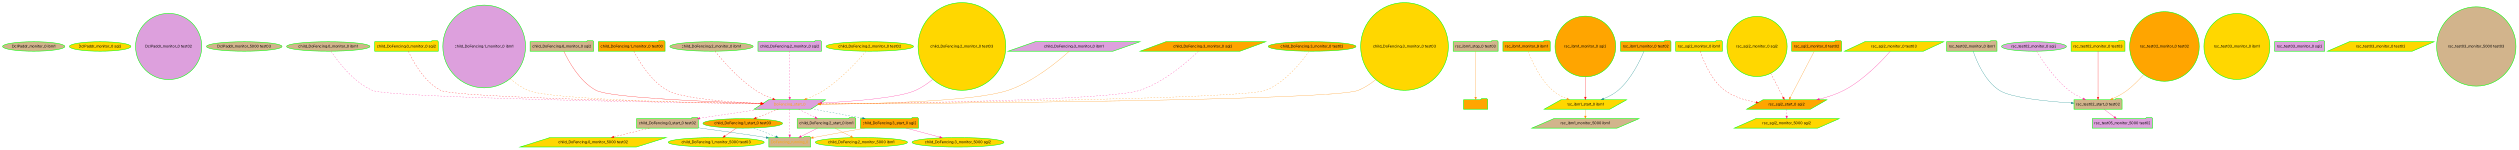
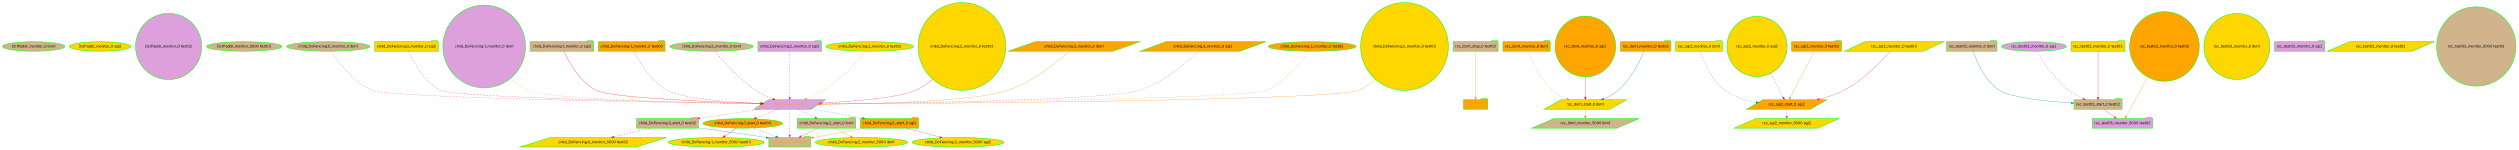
  digraph {
    fontname=Inter
    node [color=green fillcolor=gold fontcolor=black fontname=Inter shape=folder style="bold,filled"]
    edge [color=deeppink fontname=Inter style=dashed]
    "DcIPaddr_monitor_0 ibm1" [fillcolor=tan shape=ellipse]
    "DcIPaddr_monitor_0 sgi2" [shape=ellipse]
    "DcIPaddr_monitor_0 test02" [fillcolor=plum shape=circle]
    "DcIPaddr_monitor_5000 test03" [fillcolor=tan shape=ellipse]
    DoFencing_running_0 [fillcolor=tan fontcolor=orange]
    DoFencing_start_0 [fillcolor=plum fontcolor=orange shape=parallelogram]
    "child_DoFencing:0_start_0 test02" [fillcolor=tan]
    "child_DoFencing:1_start_0 test03" [fillcolor=orange shape=ellipse]
    "child_DoFencing:2_start_0 ibm1" [fillcolor=tan]
    "child_DoFencing:3_start_0 sgi2" [fillcolor=orange]
    "child_DoFencing:0_monitor_5000 test02" [shape=parallelogram]
    "child_DoFencing:1_monitor_5000 test03" [shape=ellipse]
    "child_DoFencing:2_monitor_5000 ibm1" [shape=ellipse]
    "child_DoFencing:3_monitor_5000 sgi2" [shape=ellipse]
    all_stopped [fillcolor=orange fontcolor=orange]
    "child_DoFencing:0_monitor_0 ibm1" [fillcolor=tan shape=ellipse]
    "child_DoFencing:0_monitor_0 sgi2"
    "child_DoFencing:1_monitor_0 ibm1" [fillcolor=plum shape=circle]
-   "child_DoFencing:1_monitor_0 sgi2" [fillcolor=tan label="child_DoFencing:6_monitor_0 sgi2"]
+   "child_DoFencing:1_monitor_0 sgi2" [fillcolor=tan]
    n20 [fillcolor=orange label="child_DoFencing:1_monitor_0 test00"]
    "child_DoFencing:2_monitor_0 ibm1" [fillcolor=tan shape=ellipse]
    "child_DoFencing:2_monitor_0 sgi2" [fillcolor=plum]
    "child_DoFencing:2_monitor_0 test02" [shape=ellipse]
    "child_DoFencing:2_monitor_0 test03" [shape=circle]
-   "child_DoFencing:3_monitor_0 ibm1" [fillcolor=plum shape=parallelogram]
+   "child_DoFencing:3_monitor_0 ibm1" [fillcolor=orange shape=parallelogram]
    "child_DoFencing:3_monitor_0 sgi2" [fillcolor=orange shape=parallelogram]
    "child_DoFencing:3_monitor_0 test02" [fillcolor=orange shape=ellipse]
    "child_DoFencing:3_monitor_0 test03" [shape=circle]
    n29 [fillcolor=orange label="rsc_ibm1_monitor_9 ibm1"]
    "rsc_ibm1_start_0 ibm1" [shape=parallelogram]
    "rsc_ibm1_monitor_5000 ibm1" [fillcolor=tan shape=parallelogram]
    "rsc_ibm1_monitor_0 sgi2" [fillcolor=orange shape=circle]
    "rsc_ibm1_monitor_0 test02" [fillcolor=orange]
    "rsc_ibm1_stop_0 test03" [fillcolor=tan]
    "rsc_sgi2_start_0 sgi2" [fillcolor=orange shape=parallelogram]
    "rsc_sgi2_monitor_0 ibm1"
    "rsc_sgi2_monitor_5000 sgi2" [shape=parallelogram]
    "rsc_sgi2_monitor_0 sgi2" [shape=circle]
    "rsc_sgi2_monitor_0 test02" [fillcolor=orange]
    "rsc_sgi2_monitor_0 test03" [shape=parallelogram]
    "rsc_test02_monitor_0 ibm1" [fillcolor=tan]
    "rsc_test02_start_0 test02" [fillcolor=tan]
    n43 [fillcolor=plum label="rsc_test05_monitor_5000 test02"]
    "rsc_test02_monitor_0 sgi2" [fillcolor=plum shape=ellipse]
    "rsc_test02_monitor_0 test02" [fillcolor=orange shape=circle]
    "rsc_test02_monitor_0 test03"
    "rsc_test03_monitor_0 ibm1" [shape=circle]
    "rsc_test03_monitor_0 sgi2" [fillcolor=plum]
    "rsc_test03_monitor_0 test02" [shape=parallelogram]
    "rsc_test03_monitor_5000 test03" [fillcolor=tan shape=circle]
    DoFencing_start_0 -> DoFencing_running_0
    DoFencing_start_0 -> "child_DoFencing:0_start_0 test02"
    DoFencing_start_0 -> "child_DoFencing:1_start_0 test03" [color=red]
    DoFencing_start_0 -> "child_DoFencing:2_start_0 ibm1"
    DoFencing_start_0 -> "child_DoFencing:3_start_0 sgi2" [color=teal]
    "child_DoFencing:0_start_0 test02" -> DoFencing_running_0 [color=teal style=solid]
    "child_DoFencing:0_start_0 test02" -> "child_DoFencing:0_monitor_5000 test02" [color=red]
    "child_DoFencing:1_start_0 test03" -> DoFencing_running_0 [color=teal]
    "child_DoFencing:1_start_0 test03" -> "child_DoFencing:1_monitor_5000 test03" [color=red style=solid]
    "child_DoFencing:2_start_0 ibm1" -> DoFencing_running_0 [style=solid]
    "child_DoFencing:2_start_0 ibm1" -> "child_DoFencing:2_monitor_5000 ibm1" [color=darkorange style=solid]
    "child_DoFencing:3_start_0 sgi2" -> DoFencing_running_0 [color=darkorange style=solid]
    "child_DoFencing:3_start_0 sgi2" -> "child_DoFencing:3_monitor_5000 sgi2" [style=solid]
    "child_DoFencing:0_monitor_0 ibm1" -> DoFencing_start_0
    "child_DoFencing:0_monitor_0 sgi2" -> DoFencing_start_0 [color=red]
    "child_DoFencing:1_monitor_0 ibm1" -> DoFencing_start_0 [color=darkorange]
    "child_DoFencing:1_monitor_0 sgi2" -> DoFencing_start_0 [color=red style=solid]
    n20 -> DoFencing_start_0 [color=red]
    "child_DoFencing:2_monitor_0 ibm1" -> DoFencing_start_0 [color=red]
    "child_DoFencing:2_monitor_0 sgi2" -> DoFencing_start_0
    "child_DoFencing:2_monitor_0 test02" -> DoFencing_start_0 [color=darkorange]
    "child_DoFencing:2_monitor_0 test03" -> DoFencing_start_0 [style=solid]
    "child_DoFencing:3_monitor_0 ibm1" -> DoFencing_start_0 [color=darkorange style=solid]
    "child_DoFencing:3_monitor_0 sgi2" -> DoFencing_start_0
    "child_DoFencing:3_monitor_0 test02" -> DoFencing_start_0 [color=darkorange]
    "child_DoFencing:3_monitor_0 test03" -> DoFencing_start_0 [color=darkorange style=solid]
    n29 -> "rsc_ibm1_start_0 ibm1" [color=darkorange]
    "rsc_ibm1_start_0 ibm1" -> "rsc_ibm1_monitor_5000 ibm1" [color=darkorange style=solid]
    "rsc_ibm1_monitor_0 sgi2" -> "rsc_ibm1_start_0 ibm1" [color=red style=solid]
    "rsc_ibm1_monitor_0 test02" -> "rsc_ibm1_start_0 ibm1" [color=teal style=solid]
    "rsc_ibm1_stop_0 test03" -> all_stopped [color=darkorange style=solid]
    "rsc_sgi2_start_0 sgi2" -> "rsc_sgi2_monitor_5000 sgi2"
-   "rsc_sgi2_monitor_0 ibm1" -> "rsc_sgi2_start_0 sgi2" [color=red]
+   "rsc_sgi2_monitor_0 ibm1" -> "rsc_sgi2_start_0 sgi2" [color=teal]
    "rsc_sgi2_monitor_0 sgi2" -> "rsc_sgi2_start_0 sgi2" [color=red]
    "rsc_sgi2_monitor_0 test02" -> "rsc_sgi2_start_0 sgi2" [color=darkorange style=solid]
    "rsc_sgi2_monitor_0 test03" -> "rsc_sgi2_start_0 sgi2" [style=solid]
    "rsc_test02_monitor_0 ibm1" -> "rsc_test02_start_0 test02" [color=teal style=solid]
    "rsc_test02_start_0 test02" -> n43 [style=solid]
    "rsc_test02_monitor_0 sgi2" -> "rsc_test02_start_0 test02"
-   "rsc_test02_monitor_0 test02" -> "rsc_test02_start_0 test02" [color=darkorange style=solid]
+   "rsc_test02_monitor_0 test02" -> n43 [color=darkorange style=solid]
    "rsc_test02_monitor_0 test03" -> "rsc_test02_start_0 test02" [color=red style=solid]
  }
